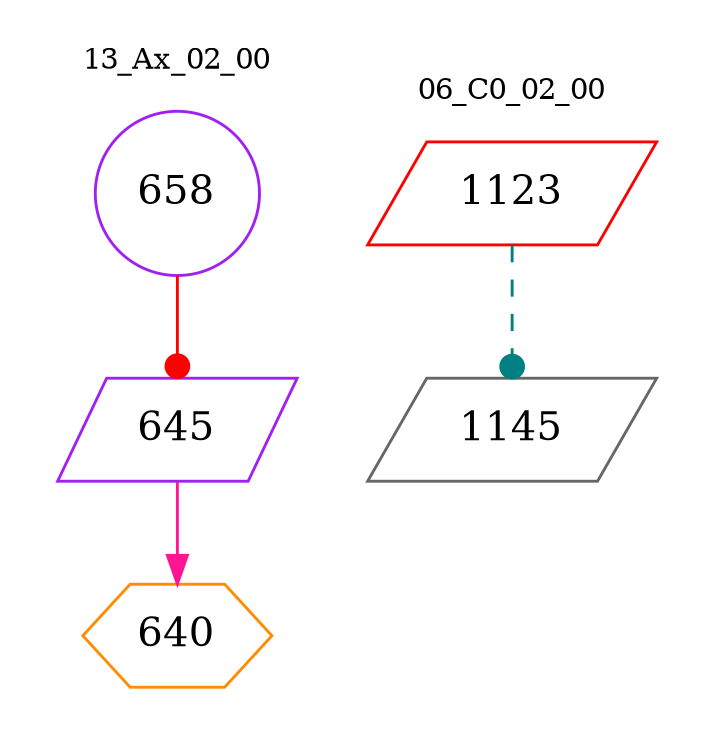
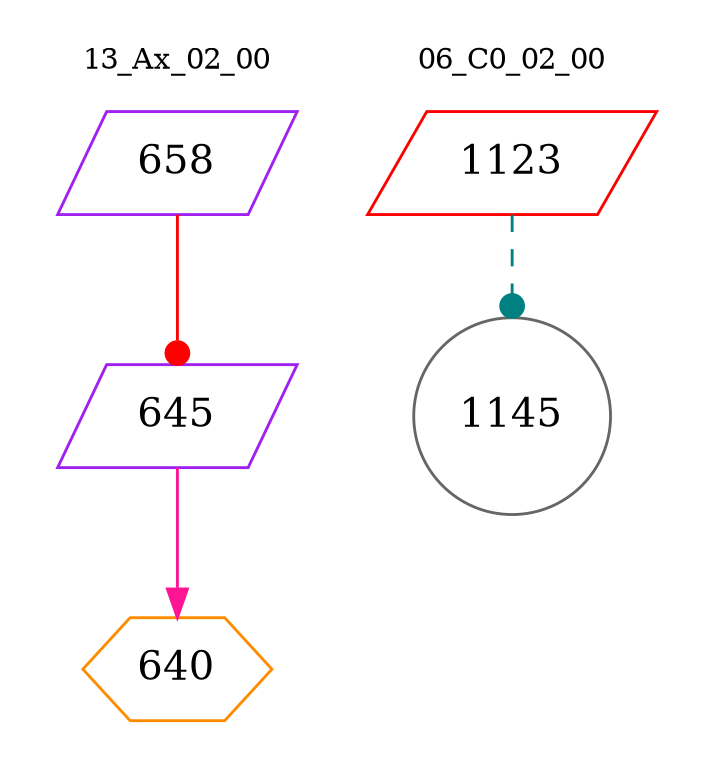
  digraph {
    node [color=purple shape=parallelogram]
    edge [arrowhead=dot style=solid]
    n1 [label=645]
    n2 [color=darkorange label=640 shape=hexagon]
-   n3 [label=658 shape=circle]
+   n3 [label=658]
    n4 [color=red label=1123]
-   n5 [color=gray40 label=1145]
+   n5 [color=gray40 label=1145 shape=circle]
    subgraph cluster_1 {
      color=white
      fontsize=10
      label="13_Ax_02_00"
      n1
      n2
      n3
    }
    subgraph cluster_2 {
      color=white
      fontsize=10
      label="06_C0_02_00"
      n4
      n5
    }
    n1 -> n2 [arrowhead=normal color=deeppink]
    n3 -> n1 [color=red]
    n4 -> n5 [color=teal style=dashed]
  }
